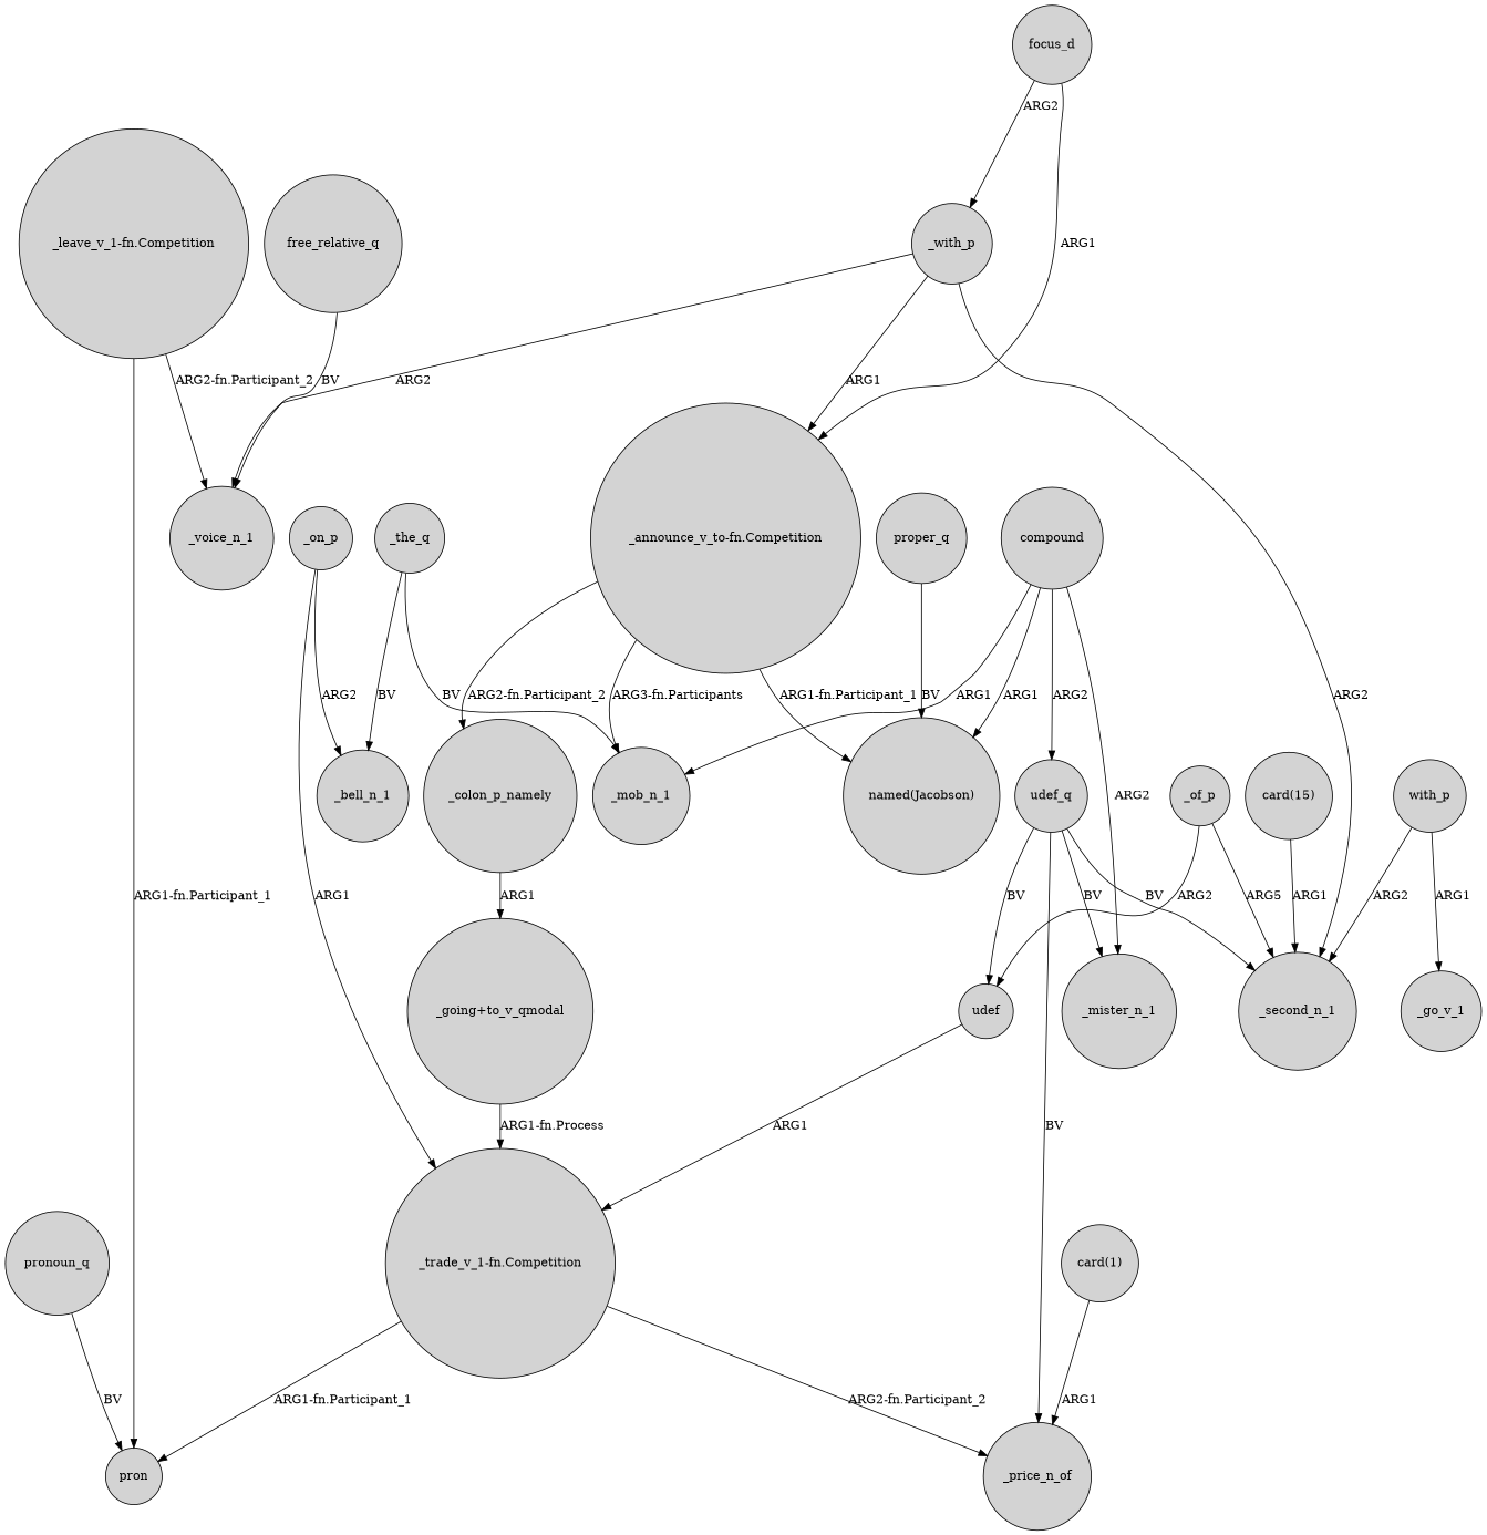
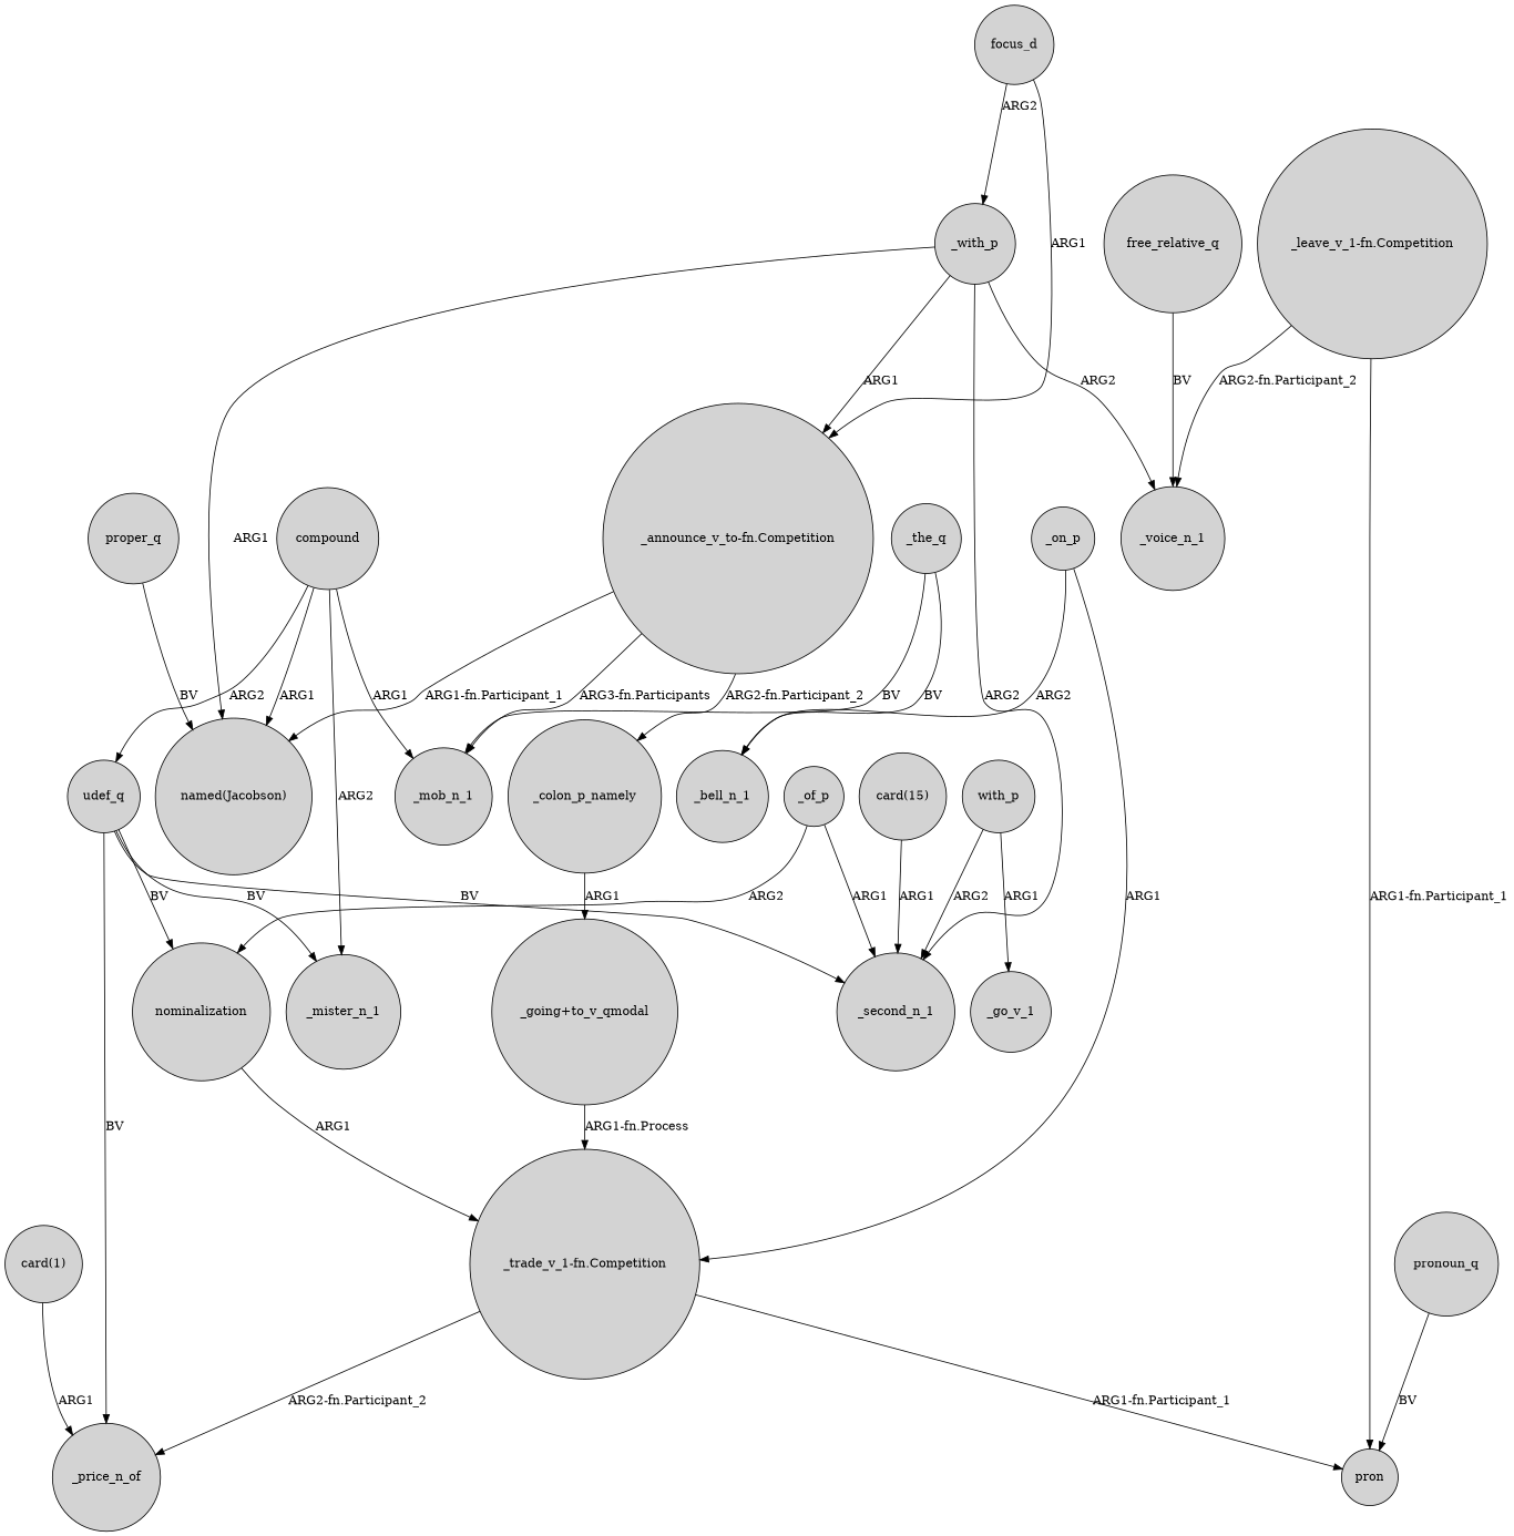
  digraph {
    node [shape=circle style=filled]
    _with_p
    "named(Jacobson)"
    _second_n_1
    "_announce_v_to-fn.Competition"
    _voice_n_1
    _mob_n_1
    _colon_p_namely
    _on_p
    _bell_n_1
    "_trade_v_1-fn.Competition"
    _price_n_of
    pron
    compound
    _mister_n_1
    udef_q
-   nominalization [label=udef]
+   nominalization
    focus_d
    _of_p
    "_going+to_v_qmodal"
    _the_q
    "_leave_v_1-fn.Competition"
    with_p
    _go_v_1
    pronoun_q
    "card(15)"
    "card(1)"
    free_relative_q
    proper_q
+   _with_p -> "named(Jacobson)" [label=ARG1]
    _with_p -> _second_n_1 [label=ARG2]
    _with_p -> "_announce_v_to-fn.Competition" [label=ARG1]
    _with_p -> _voice_n_1 [label=ARG2]
    "_announce_v_to-fn.Competition" -> "named(Jacobson)" [label="ARG1-fn.Participant_1"]
    "_announce_v_to-fn.Competition" -> _mob_n_1 [label="ARG3-fn.Participants"]
    "_announce_v_to-fn.Competition" -> _colon_p_namely [label="ARG2-fn.Participant_2"]
    _colon_p_namely -> "_going+to_v_qmodal" [label=ARG1]
    _on_p -> _bell_n_1 [label=ARG2]
    _on_p -> "_trade_v_1-fn.Competition" [label=ARG1]
    "_trade_v_1-fn.Competition" -> _price_n_of [label="ARG2-fn.Participant_2"]
    "_trade_v_1-fn.Competition" -> pron [label="ARG1-fn.Participant_1"]
    compound -> "named(Jacobson)" [label=ARG1]
    compound -> _mob_n_1 [label=ARG1]
    compound -> _mister_n_1 [label=ARG2]
    compound -> udef_q [label=ARG2]
    udef_q -> _second_n_1 [label=BV]
    udef_q -> _price_n_of [label=BV]
    udef_q -> _mister_n_1 [label=BV]
    udef_q -> nominalization [label=BV]
    nominalization -> "_trade_v_1-fn.Competition" [label=ARG1]
    focus_d -> _with_p [label=ARG2]
    focus_d -> "_announce_v_to-fn.Competition" [label=ARG1]
-   _of_p -> _second_n_1 [label=ARG5]
+   _of_p -> _second_n_1 [label=ARG1]
    _of_p -> nominalization [label=ARG2]
    "_going+to_v_qmodal" -> "_trade_v_1-fn.Competition" [label="ARG1-fn.Process"]
    _the_q -> _mob_n_1 [label=BV]
    _the_q -> _bell_n_1 [label=BV]
    "_leave_v_1-fn.Competition" -> _voice_n_1 [label="ARG2-fn.Participant_2"]
    "_leave_v_1-fn.Competition" -> pron [label="ARG1-fn.Participant_1"]
    with_p -> _second_n_1 [label=ARG2]
    with_p -> _go_v_1 [label=ARG1]
    pronoun_q -> pron [label=BV]
    "card(15)" -> _second_n_1 [label=ARG1]
    "card(1)" -> _price_n_of [label=ARG1]
    free_relative_q -> _voice_n_1 [label=BV]
    proper_q -> "named(Jacobson)" [label=BV]
  }
